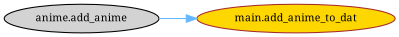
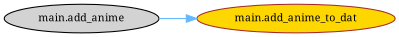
  digraph {
    rankdir=RL
    fontname="Noto Serif"
    node [fontname="Noto Serif" fontsize=10 shape=ellipse style=filled]
    n1 [color=brown fillcolor=gold fontcolor=black height=0.2 label="main.add_anime_to_dat" width=0.4]
-   n2 [color=black fillcolor=lightgrey height=0.2 label="anime.add_anime" width=0.4]
+   n2 [color=black fillcolor=lightgrey height=0.2 label="main.add_anime" width=0.4]
    n1 -> n2 [color=steelblue1 dir=back fontname="Noto Serif" fontsize=10 labelfontname=Helvetica labelfontsize=10 style=solid]
  }
